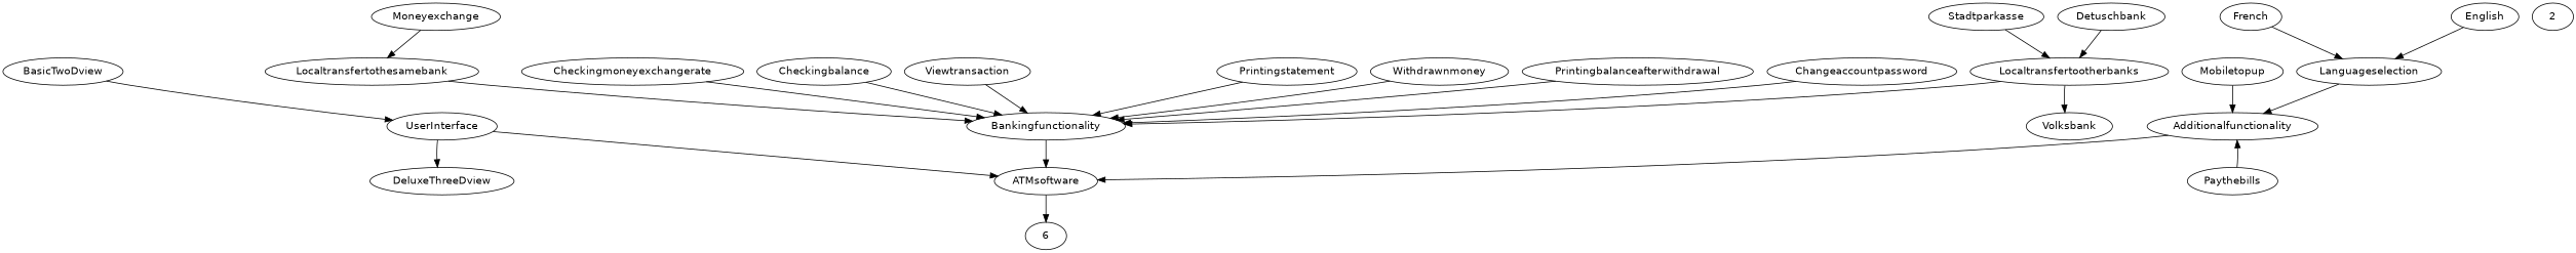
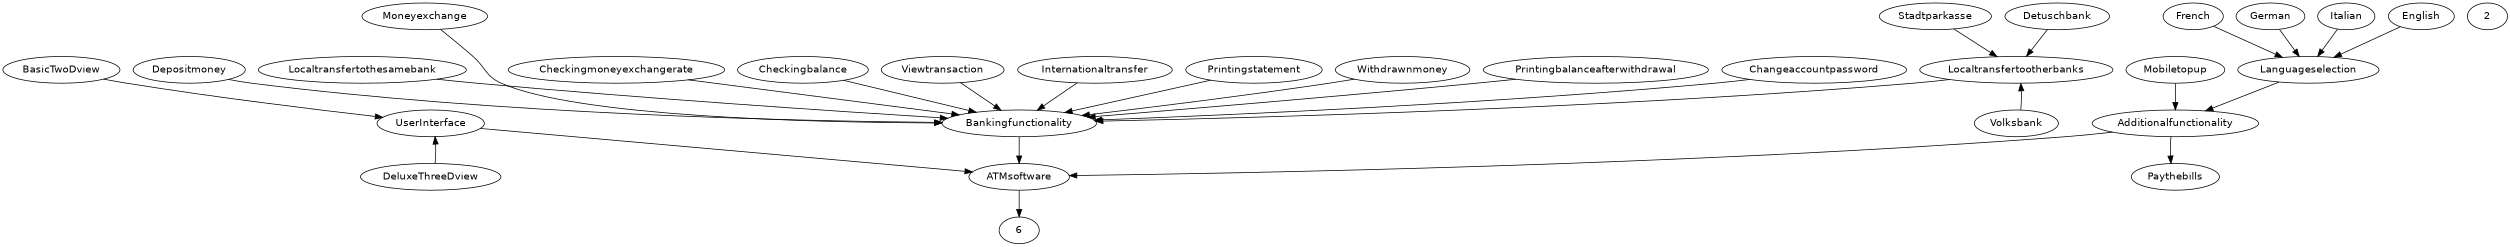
  digraph {
    fontname="DejaVu Sans"
    node [fontname="DejaVu Sans"]
    edge [fontname="DejaVu Sans"]
    Printingstatement
    Bankingfunctionality
    ATMsoftware
    Withdrawnmoney
    Printingbalanceafterwithdrawal
    Changeaccountpassword
+   Depositmoney
    Moneyexchange
    Localtransfertothesamebank
    Detuschbank
    Localtransfertootherbanks
    BasicTwoDview
    UserInterface
    n14 [label=2]
    n15 [label=6]
    Checkingmoneyexchangerate
    Mobiletopup
    Additionalfunctionality
+   German
    Languageselection
    DeluxeThreeDview
    Stadtparkasse
    Paythebills
+   Italian
    English
    Volksbank
    Checkingbalance
    Viewtransaction
+   Internationaltransfer
    French
    Printingstatement -> Bankingfunctionality
    Bankingfunctionality -> ATMsoftware
    ATMsoftware -> n15
    Withdrawnmoney -> Bankingfunctionality
    Printingbalanceafterwithdrawal -> Bankingfunctionality
    Changeaccountpassword -> Bankingfunctionality
-   Moneyexchange -> Localtransfertothesamebank
+   Depositmoney -> Bankingfunctionality
+   Moneyexchange -> Bankingfunctionality
    Localtransfertothesamebank -> Bankingfunctionality
    Detuschbank -> Localtransfertootherbanks
    Localtransfertootherbanks -> Bankingfunctionality
    BasicTwoDview -> UserInterface
    UserInterface -> ATMsoftware
    Checkingmoneyexchangerate -> Bankingfunctionality
    Mobiletopup -> Additionalfunctionality
    Additionalfunctionality -> ATMsoftware
+   German -> Languageselection
    Languageselection -> Additionalfunctionality
-   UserInterface -> DeluxeThreeDview
+   DeluxeThreeDview -> UserInterface
    Stadtparkasse -> Localtransfertootherbanks
-   Paythebills -> Additionalfunctionality
+   Additionalfunctionality -> Paythebills
+   Italian -> Languageselection
    English -> Languageselection
-   Localtransfertootherbanks -> Volksbank
+   Volksbank -> Localtransfertootherbanks
    Checkingbalance -> Bankingfunctionality
    Viewtransaction -> Bankingfunctionality
+   Internationaltransfer -> Bankingfunctionality
    French -> Languageselection
  }
